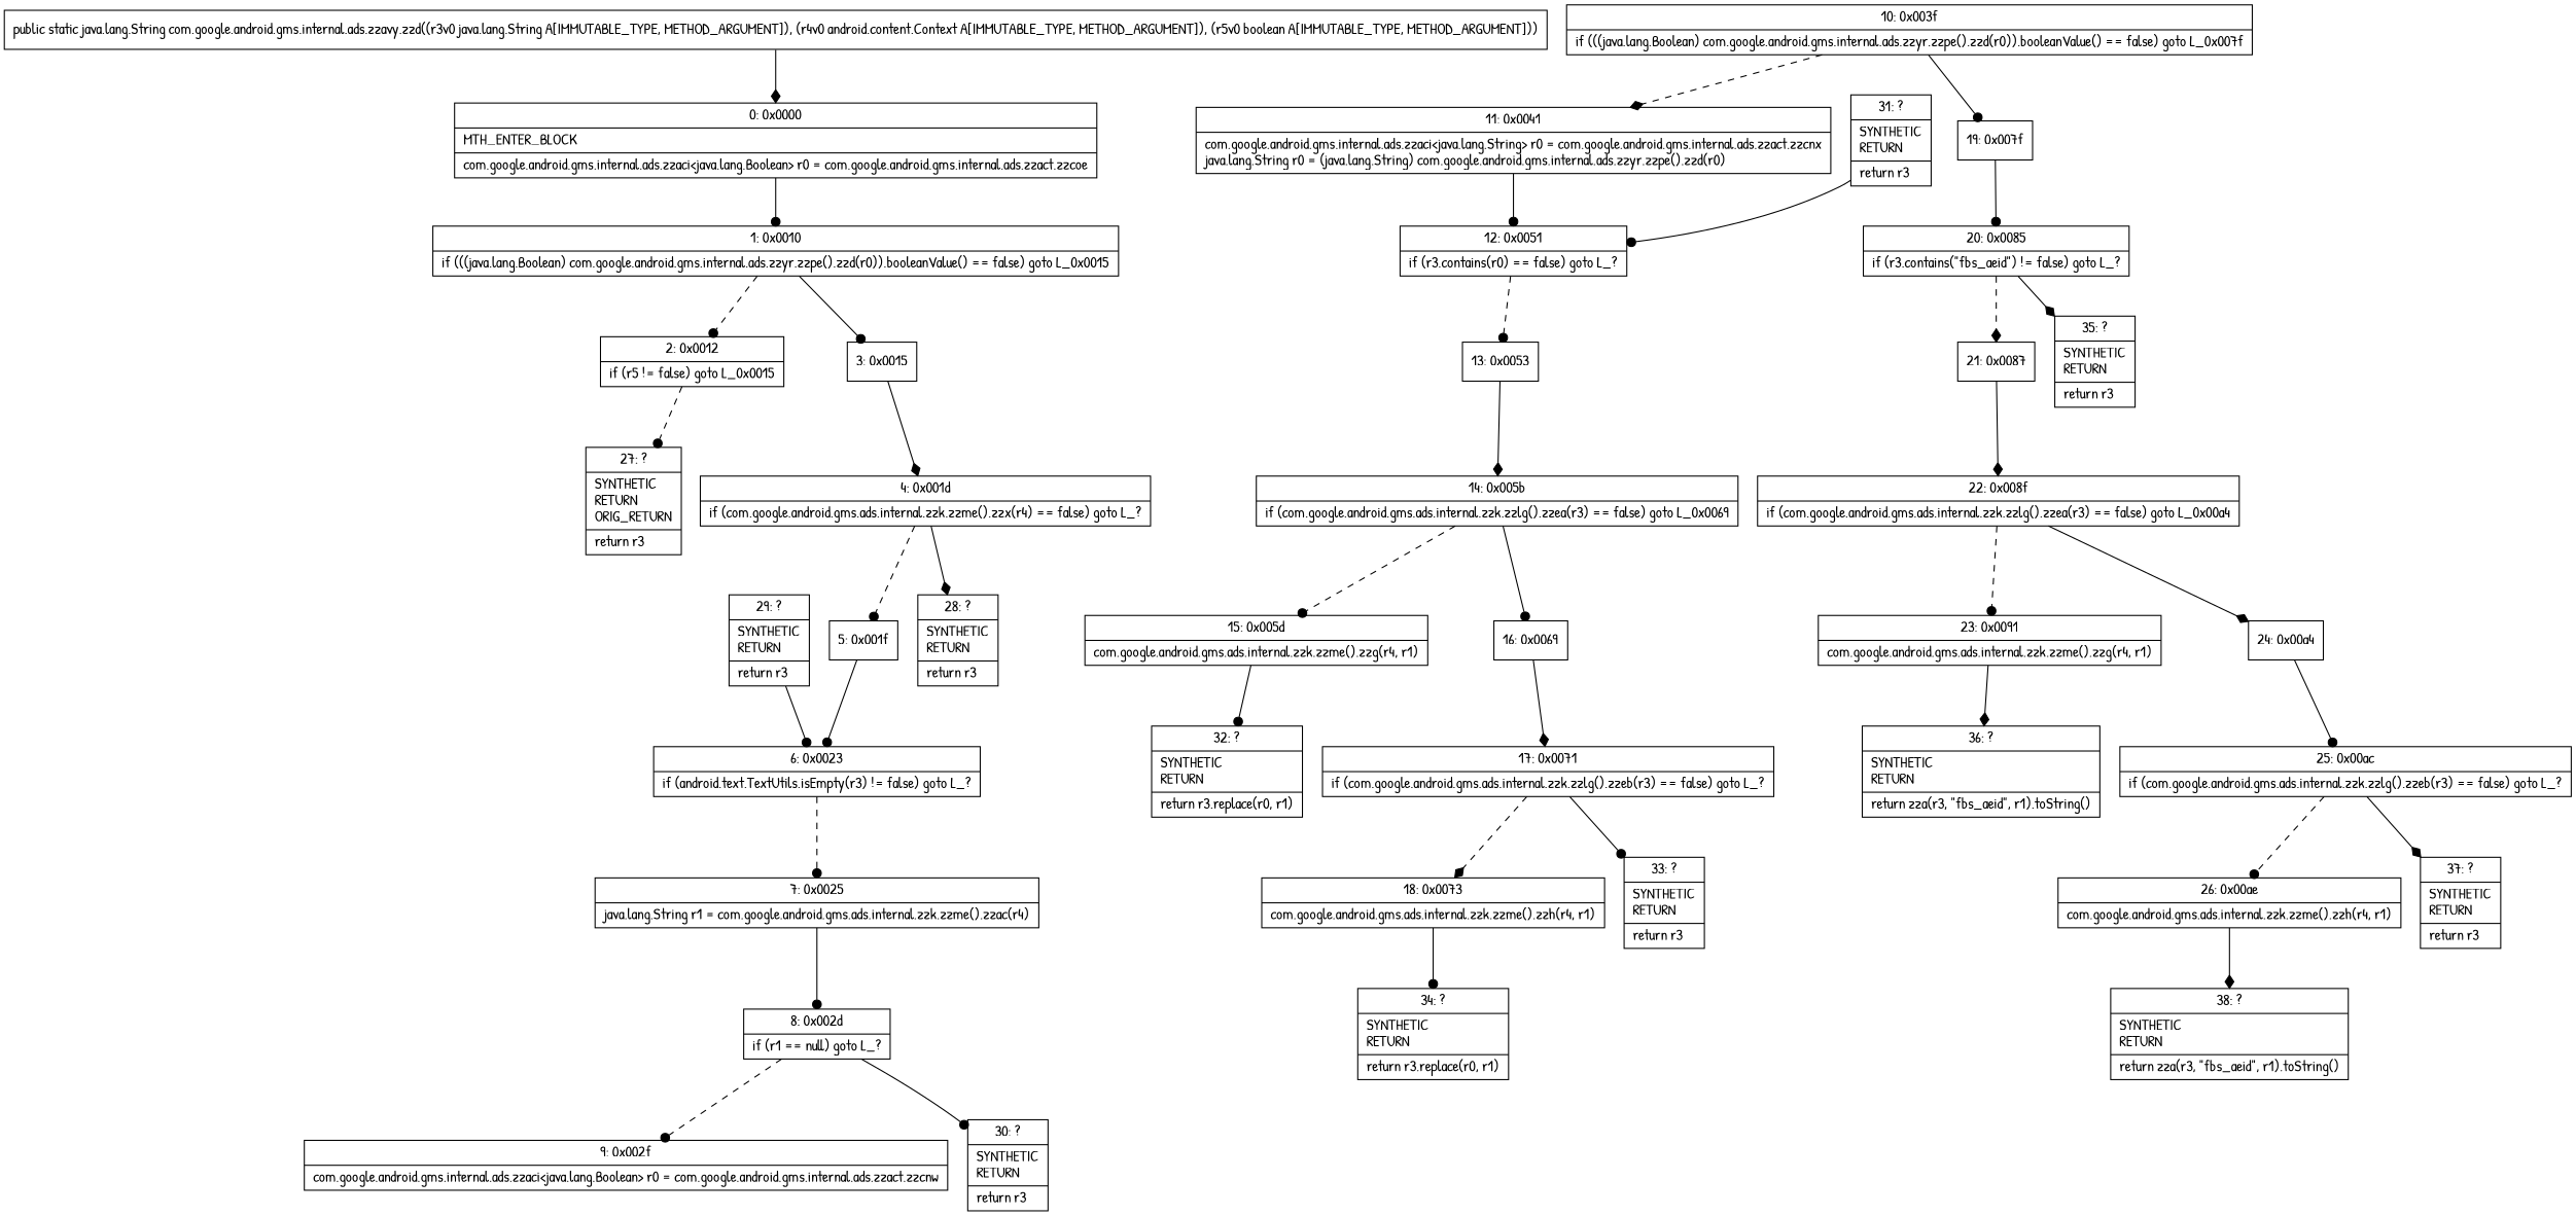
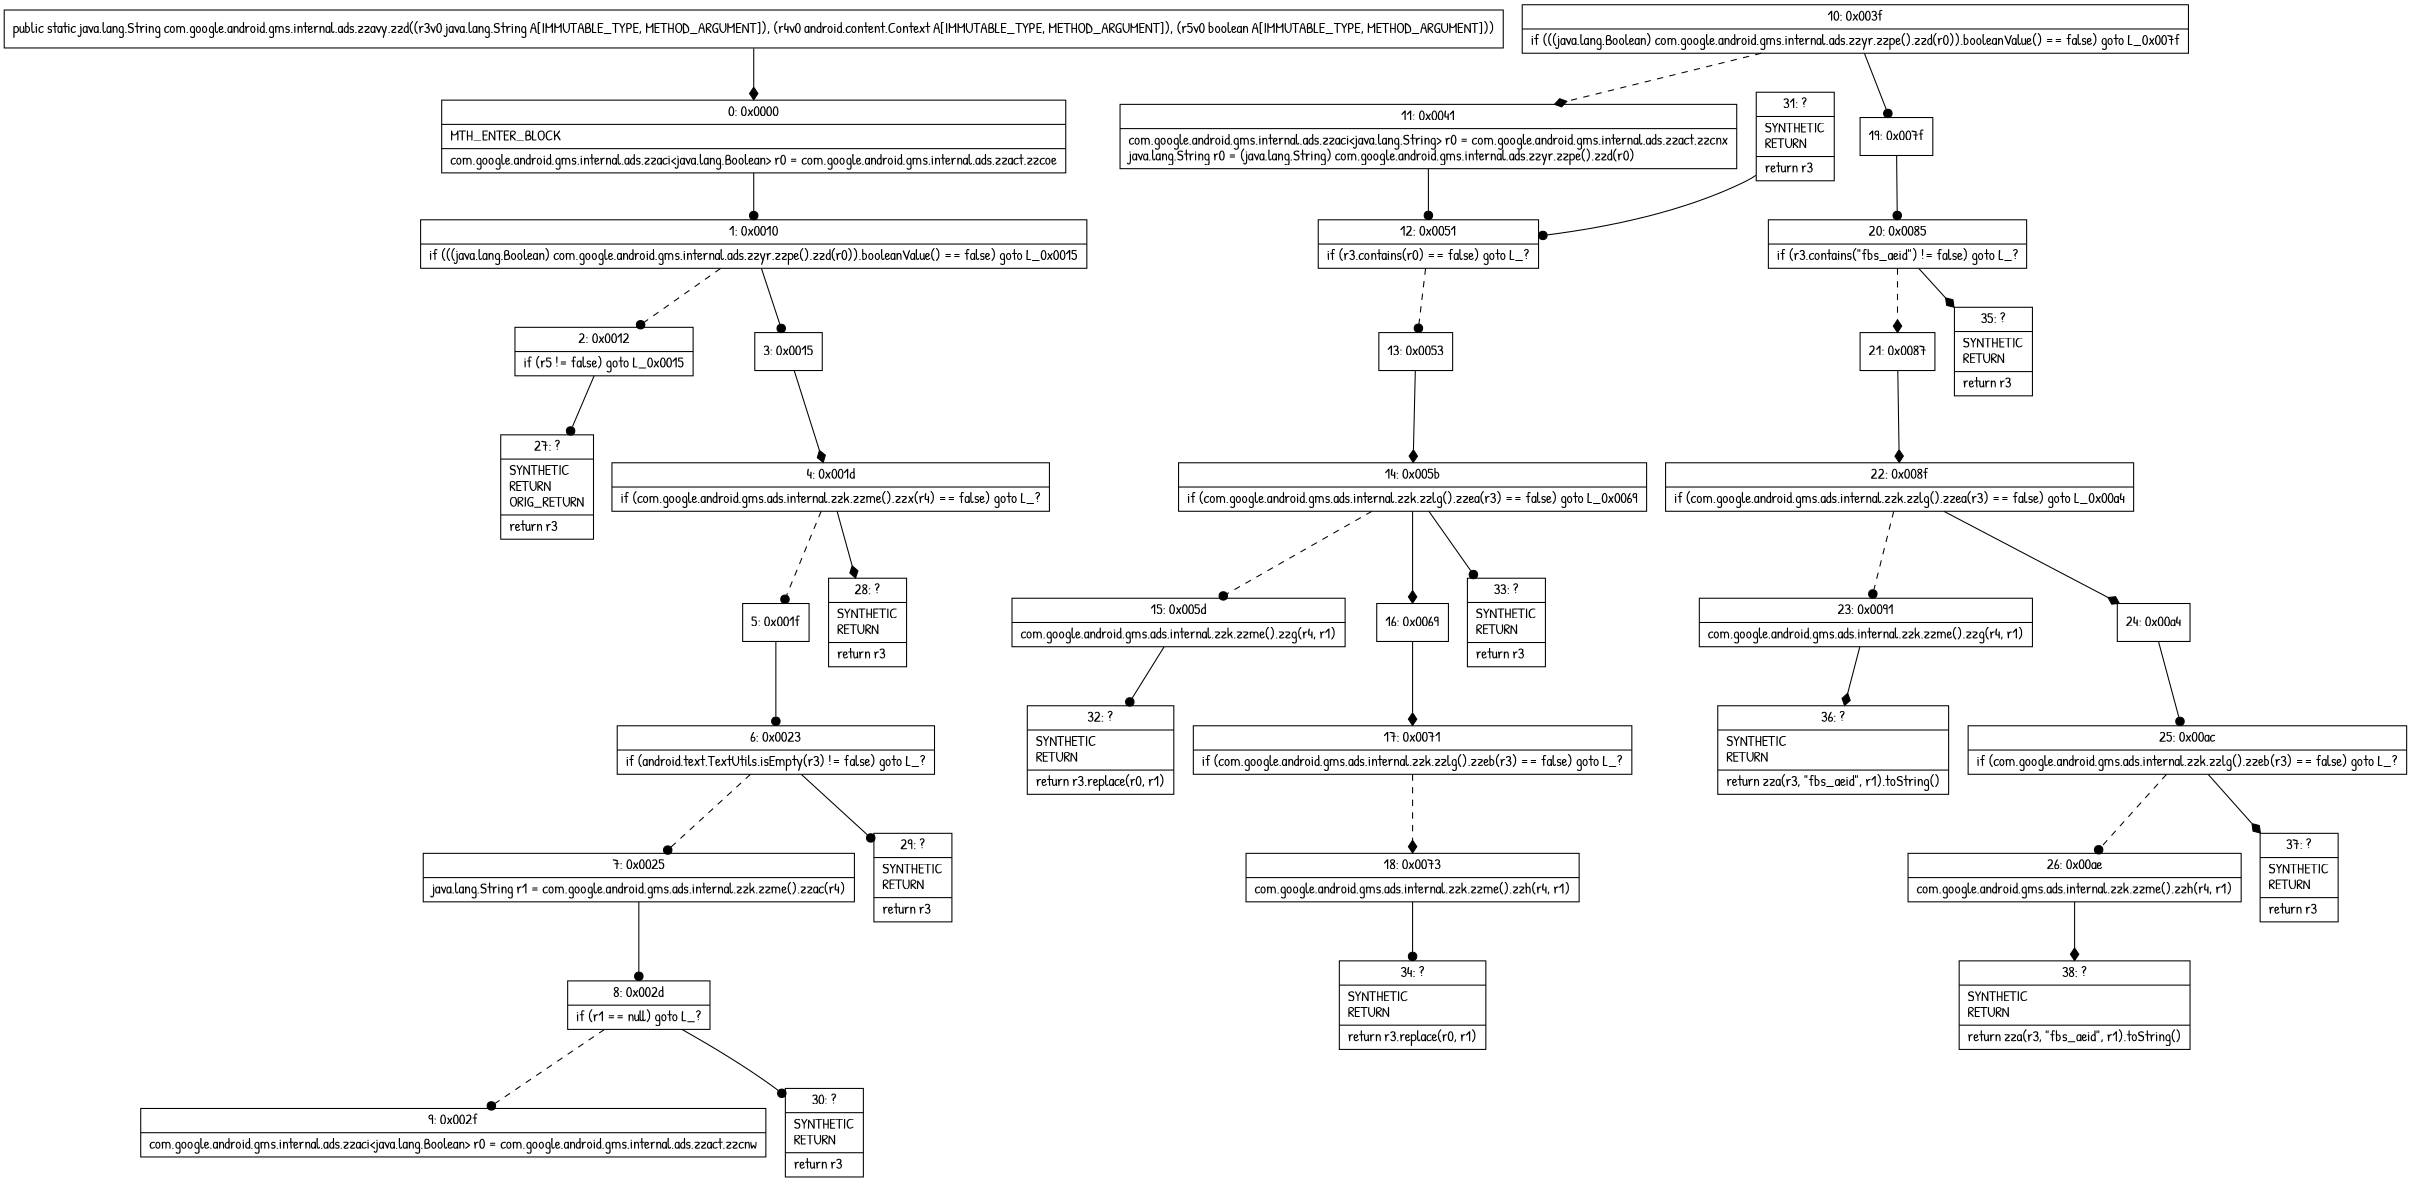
  digraph {
    fontname="Patrick Hand"
    node [fontname="Patrick Hand" shape=record]
    edge [arrowhead=dot fontname="Patrick Hand"]
    n1 [label="{0\:\ 0x0000|MTH_ENTER_BLOCK\l|com.google.android.gms.internal.ads.zzaci\<java.lang.Boolean\> r0 = com.google.android.gms.internal.ads.zzact.zzcoe\l}"]
    n2 [label="{1\:\ 0x0010|if (((java.lang.Boolean) com.google.android.gms.internal.ads.zzyr.zzpe().zzd(r0)).booleanValue() == false) goto L_0x0015\l}"]
    n3 [label="{2\:\ 0x0012|if (r5 != false) goto L_0x0015\l}"]
    n4 [label="{3\:\ 0x0015}"]
    n5 [label="{27\:\ ?|SYNTHETIC\lRETURN\lORIG_RETURN\l|return r3\l}"]
    n6 [label="{4\:\ 0x001d|if (com.google.android.gms.ads.internal.zzk.zzme().zzx(r4) == false) goto L_?\l}"]
    n7 [label="{5\:\ 0x001f}"]
    n8 [label="{28\:\ ?|SYNTHETIC\lRETURN\l|return r3\l}"]
    n9 [label="{6\:\ 0x0023|if (android.text.TextUtils.isEmpty(r3) != false) goto L_?\l}"]
    n10 [label="{7\:\ 0x0025|java.lang.String r1 = com.google.android.gms.ads.internal.zzk.zzme().zzac(r4)\l}"]
    n11 [label="{29\:\ ?|SYNTHETIC\lRETURN\l|return r3\l}"]
    n12 [label="{8\:\ 0x002d|if (r1 == null) goto L_?\l}"]
    n13 [label="{9\:\ 0x002f|com.google.android.gms.internal.ads.zzaci\<java.lang.Boolean\> r0 = com.google.android.gms.internal.ads.zzact.zzcnw\l}"]
    n14 [label="{30\:\ ?|SYNTHETIC\lRETURN\l|return r3\l}"]
    n15 [label="{10\:\ 0x003f|if (((java.lang.Boolean) com.google.android.gms.internal.ads.zzyr.zzpe().zzd(r0)).booleanValue() == false) goto L_0x007f\l}"]
    n16 [label="{11\:\ 0x0041|com.google.android.gms.internal.ads.zzaci\<java.lang.String\> r0 = com.google.android.gms.internal.ads.zzact.zzcnx\ljava.lang.String r0 = (java.lang.String) com.google.android.gms.internal.ads.zzyr.zzpe().zzd(r0)\l}"]
    n17 [label="{19\:\ 0x007f}"]
    n18 [label="{12\:\ 0x0051|if (r3.contains(r0) == false) goto L_?\l}"]
    n19 [label="{20\:\ 0x0085|if (r3.contains(\"fbs_aeid\") != false) goto L_?\l}"]
    n20 [label="{13\:\ 0x0053}"]
    n21 [label="{14\:\ 0x005b|if (com.google.android.gms.ads.internal.zzk.zzlg().zzea(r3) == false) goto L_0x0069\l}"]
    n22 [label="{31\:\ ?|SYNTHETIC\lRETURN\l|return r3\l}"]
    n23 [label="{15\:\ 0x005d|com.google.android.gms.ads.internal.zzk.zzme().zzg(r4, r1)\l}"]
    n24 [label="{16\:\ 0x0069}"]
    n25 [label="{32\:\ ?|SYNTHETIC\lRETURN\l|return r3.replace(r0, r1)\l}"]
    n26 [label="{17\:\ 0x0071|if (com.google.android.gms.ads.internal.zzk.zzlg().zzeb(r3) == false) goto L_?\l}"]
    n27 [label="{18\:\ 0x0073|com.google.android.gms.ads.internal.zzk.zzme().zzh(r4, r1)\l}"]
    n28 [label="{33\:\ ?|SYNTHETIC\lRETURN\l|return r3\l}"]
    n29 [label="{34\:\ ?|SYNTHETIC\lRETURN\l|return r3.replace(r0, r1)\l}"]
    n30 [label="{21\:\ 0x0087}"]
    n31 [label="{35\:\ ?|SYNTHETIC\lRETURN\l|return r3\l}"]
    n32 [label="{22\:\ 0x008f|if (com.google.android.gms.ads.internal.zzk.zzlg().zzea(r3) == false) goto L_0x00a4\l}"]
    n33 [label="{23\:\ 0x0091|com.google.android.gms.ads.internal.zzk.zzme().zzg(r4, r1)\l}"]
    n34 [label="{24\:\ 0x00a4}"]
    n35 [label="{36\:\ ?|SYNTHETIC\lRETURN\l|return zza(r3, \"fbs_aeid\", r1).toString()\l}"]
    n36 [label="{25\:\ 0x00ac|if (com.google.android.gms.ads.internal.zzk.zzlg().zzeb(r3) == false) goto L_?\l}"]
    n37 [label="{26\:\ 0x00ae|com.google.android.gms.ads.internal.zzk.zzme().zzh(r4, r1)\l}"]
    n38 [label="{37\:\ ?|SYNTHETIC\lRETURN\l|return r3\l}"]
    n39 [label="{38\:\ ?|SYNTHETIC\lRETURN\l|return zza(r3, \"fbs_aeid\", r1).toString()\l}"]
    n40 [label="{public static java.lang.String com.google.android.gms.internal.ads.zzavy.zzd((r3v0 java.lang.String A[IMMUTABLE_TYPE, METHOD_ARGUMENT]), (r4v0 android.content.Context A[IMMUTABLE_TYPE, METHOD_ARGUMENT]), (r5v0 boolean A[IMMUTABLE_TYPE, METHOD_ARGUMENT])) }"]
    n1 -> n2
    n2 -> n3 [style=dashed]
    n2 -> n4
-   n3 -> n5 [style=dashed]
+   n3 -> n5 [style=solid]
    n4 -> n6 [arrowhead=diamond]
    n6 -> n7 [style=dashed]
    n6 -> n8 [arrowhead=diamond]
    n7 -> n9
    n9 -> n10 [style=dashed]
-   n11 -> n9
+   n9 -> n11
    n10 -> n12
    n12 -> n13 [style=dashed]
    n12 -> n14
    n15 -> n16 [arrowhead=diamond style=dashed]
    n15 -> n17
    n16 -> n18
    n17 -> n19
    n18 -> n20 [style=dashed]
    n19 -> n30 [arrowhead=diamond style=dashed]
    n19 -> n31 [arrowhead=diamond]
    n20 -> n21 [arrowhead=diamond]
    n21 -> n23 [style=dashed]
-   n21 -> n24
+   n21 -> n24 [arrowhead=diamond]
    n22 -> n18
    n23 -> n25
    n24 -> n26 [arrowhead=diamond]
    n26 -> n27 [arrowhead=diamond style=dashed]
-   n26 -> n28
+   n21 -> n28
    n27 -> n29
    n30 -> n32 [arrowhead=diamond]
    n32 -> n33 [style=dashed]
    n32 -> n34 [arrowhead=diamond]
    n33 -> n35 [arrowhead=diamond]
    n34 -> n36
    n36 -> n37 [style=dashed]
    n36 -> n38 [arrowhead=diamond]
    n37 -> n39 [arrowhead=diamond]
    n40 -> n1 [arrowhead=diamond]
  }
